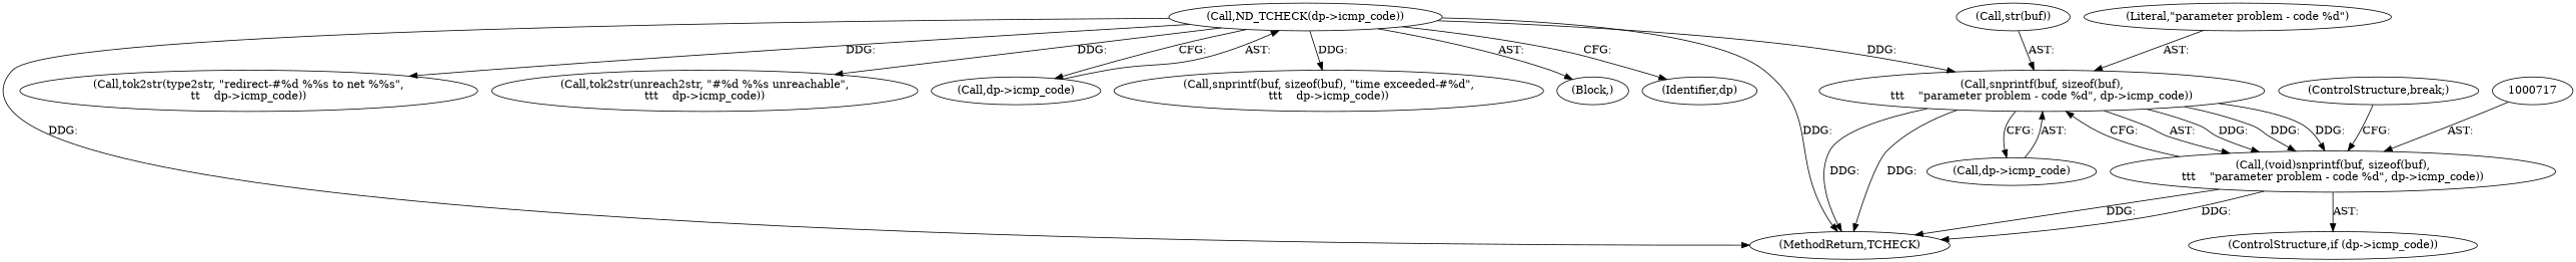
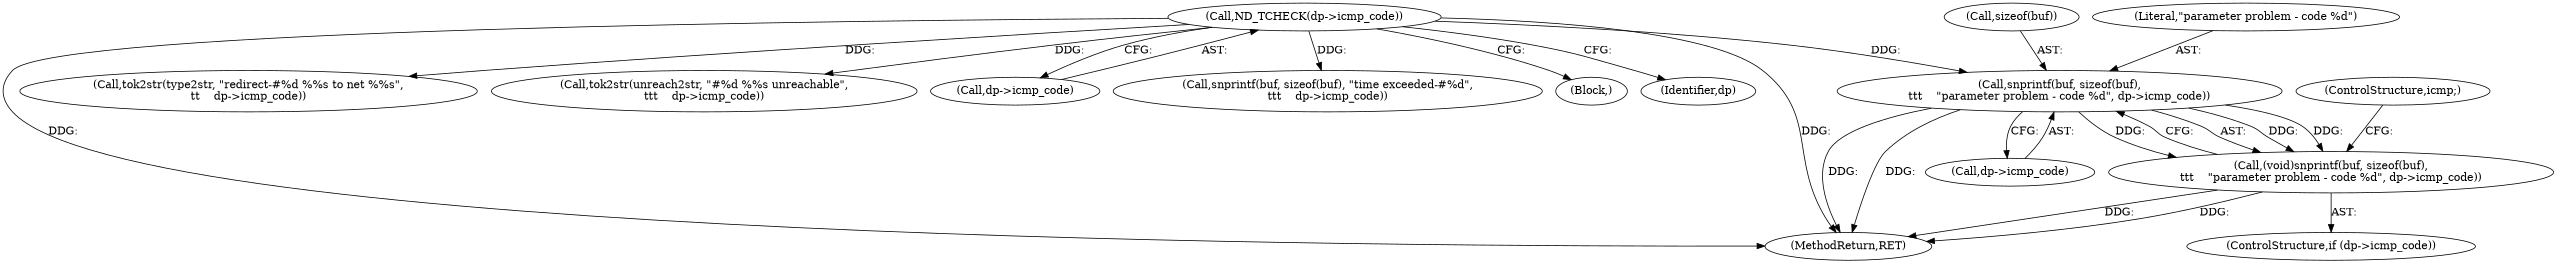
  digraph {
    n1 [label="(Call,snprintf(buf, sizeof(buf),\n\t\t\t    \"parameter problem - code %d\", dp->icmp_code))"]
    n2 [label="(Call,(void)snprintf(buf, sizeof(buf),\n\t\t\t    \"parameter problem - code %d\", dp->icmp_code))"]
-   n3 [label="(MethodReturn,TCHECK)"]
+   n3 [label="(MethodReturn,RET)"]
    n4 [label="(Call,dp->icmp_code)"]
    n5 [label="(ControlStructure,if (dp->icmp_code))"]
    n6 [label="(Call,ND_TCHECK(dp->icmp_code))"]
    n7 [label="(Call,tok2str(type2str, \"redirect-#%d %%s to net %%s\",\n\t\t    dp->icmp_code))"]
    n8 [label="(Call,tok2str(unreach2str, \"#%d %%s unreachable\",\n\t\t\t    dp->icmp_code))"]
    n9 [label="(Call,dp->icmp_code)"]
    n10 [label="(Call,snprintf(buf, sizeof(buf), \"time exceeded-#%d\",\n\t\t\t    dp->icmp_code))"]
    n11 [label="(Block,)"]
    n12 [label="(Identifier,dp)"]
-   n13 [label="(ControlStructure,break;)"]
-   n14 [label="(Call,str(buf))"]
+   n13 [label="(ControlStructure,icmp;)"]
+   n14 [label="(Call,sizeof(buf))"]
    n15 [label="(Literal,\"parameter problem - code %d\")"]
-   1000717
    n1 -> n2 [label="AST: "]
    n1 -> n2 [label="DDG: "]
    n1 -> n2 [label="DDG: "]
    n1 -> n2 [label="DDG: "]
    n1 -> n3 [label="DDG: "]
    n1 -> n3 [label="DDG: "]
    n1 -> n4 [label="CFG: "]
    n2 -> n1 [label="CFG: "]
    n2 -> n3 [label="DDG: "]
    n2 -> n3 [label="DDG: "]
    n2 -> n5 [label="AST: "]
    n4 -> n1 [label="AST: "]
    n6 -> n1 [label="DDG: "]
    n6 -> n3 [label="DDG: "]
    n6 -> n3 [label="DDG: "]
    n6 -> n7 [label="DDG: "]
    n6 -> n8 [label="DDG: "]
    n6 -> n9 [label="CFG: "]
    n6 -> n10 [label="DDG: "]
-   n6 -> n11 [label="AST: "]
+   n6 -> n11 [label="CFG: "]
    n6 -> n12 [label="CFG: "]
    n9 -> n6 [label="AST: "]
    n13 -> n2 [label="CFG: "]
    n14 -> n1 [label="AST: "]
    n15 -> n1 [label="AST: "]
-   1000717 -> n2 [label="AST: "]
  }
